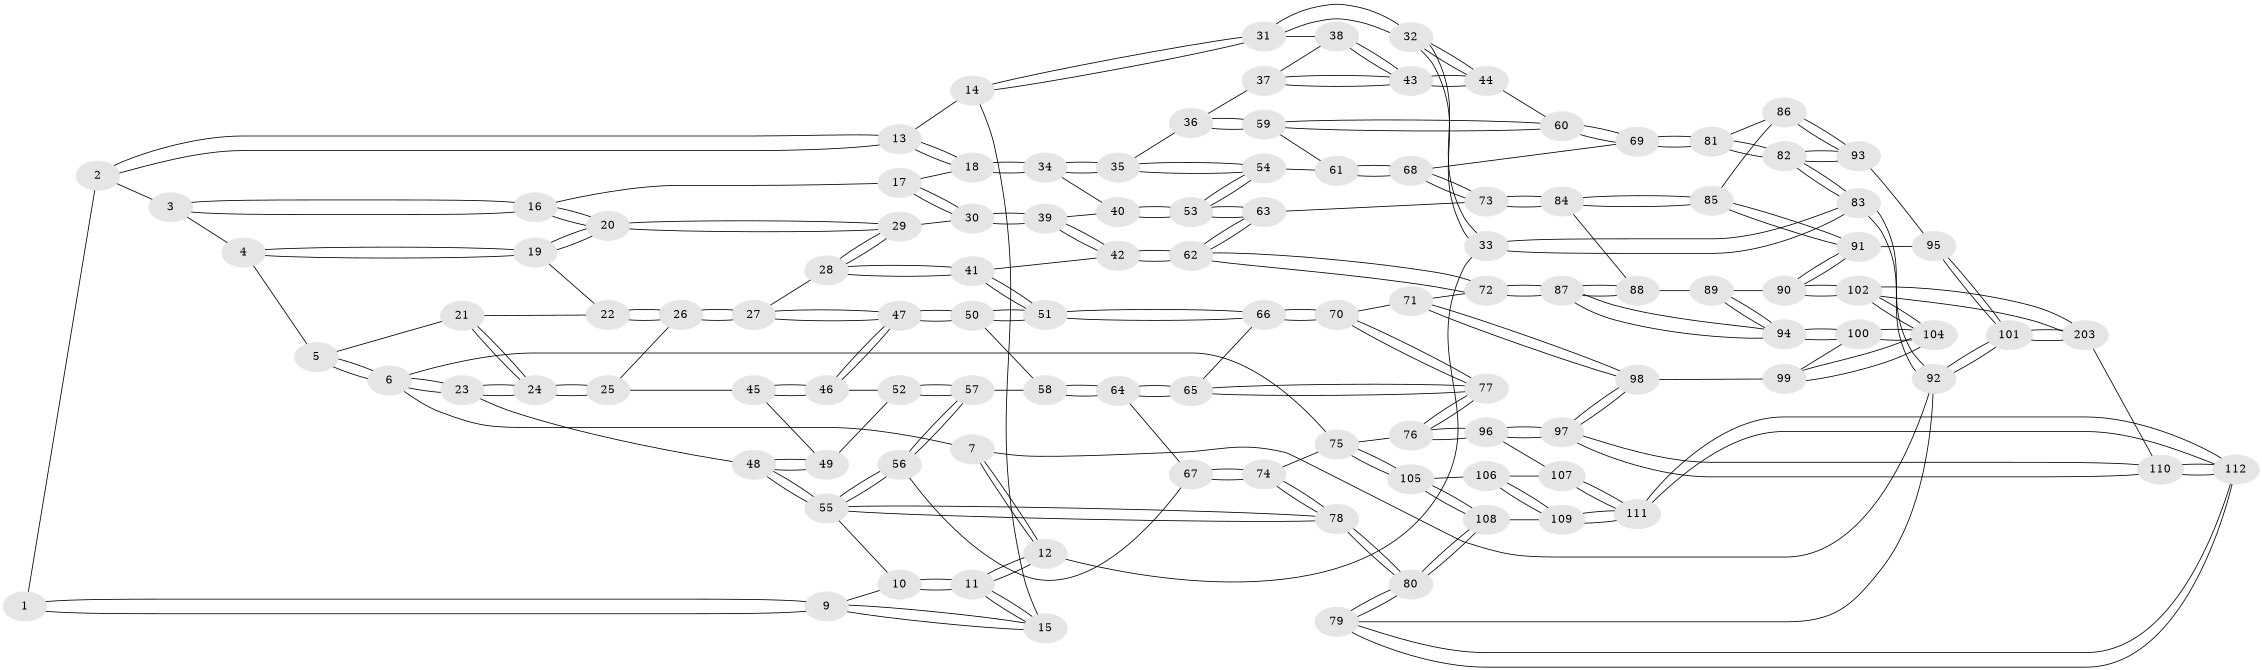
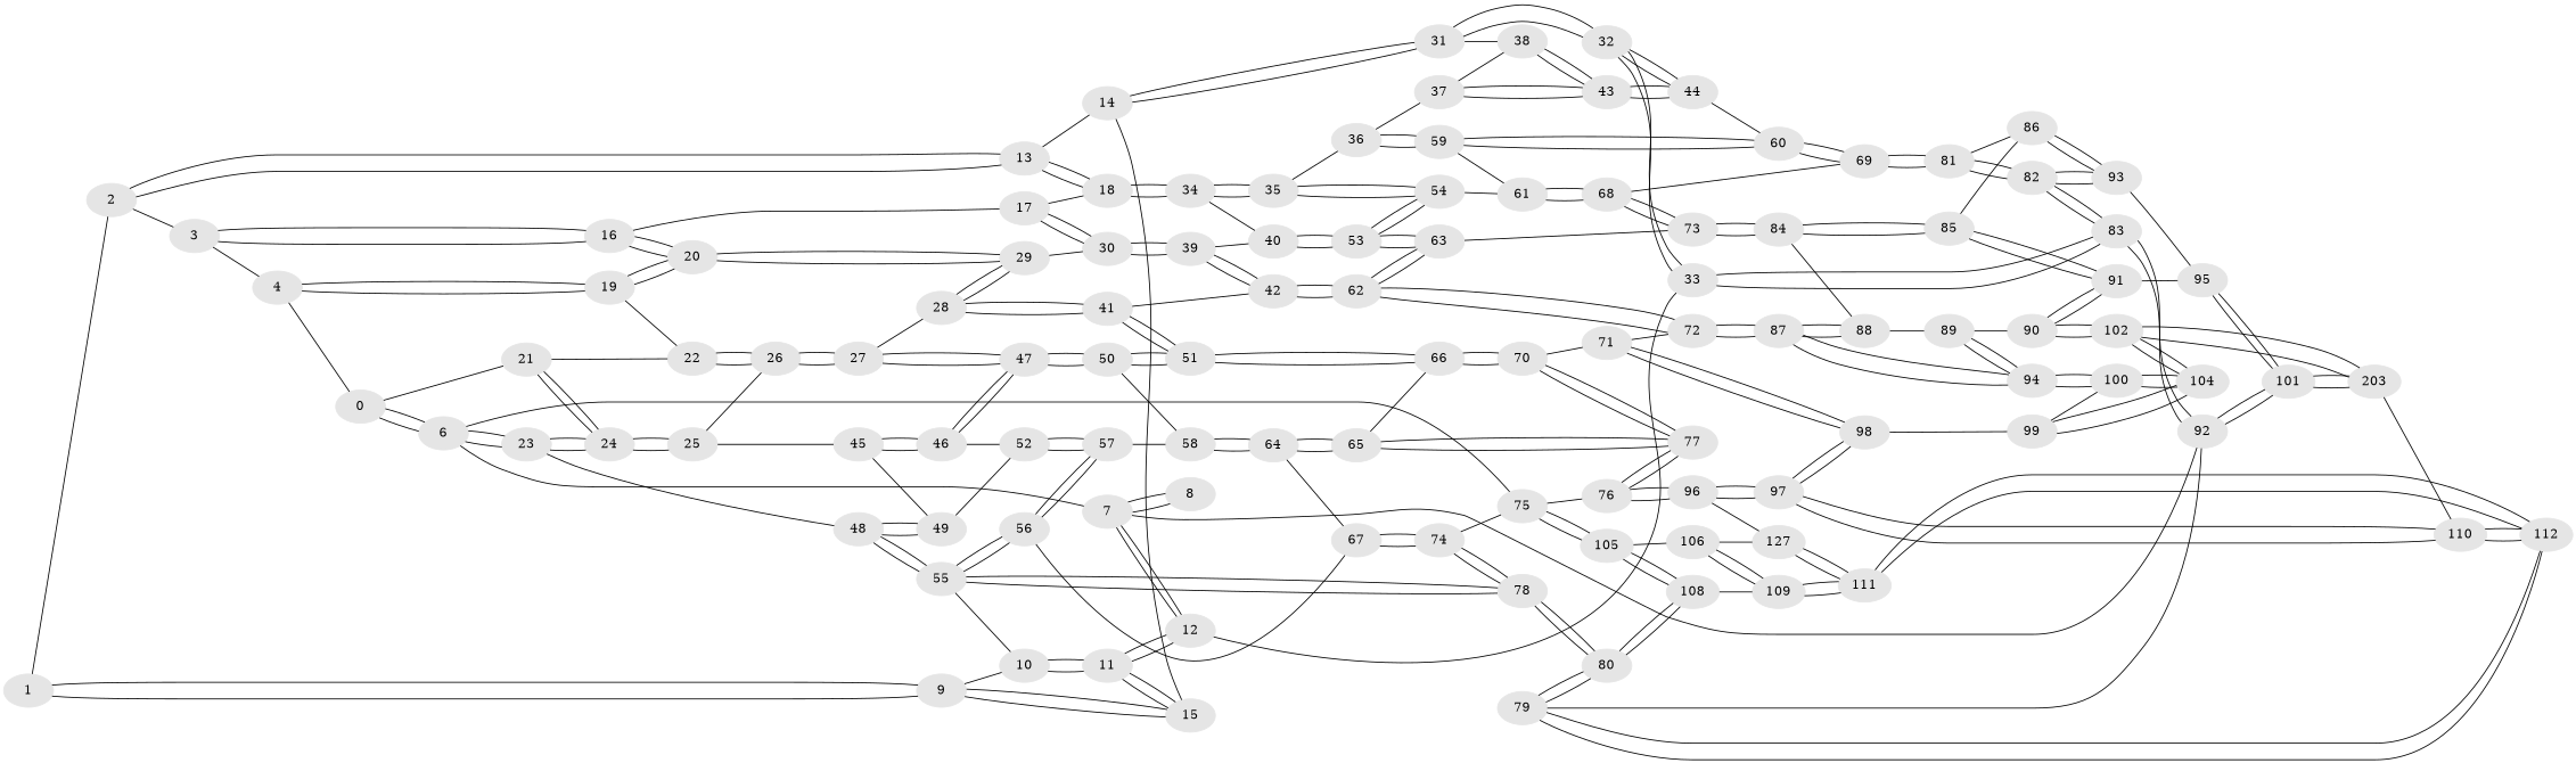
  graph {
    rankdir=LR
    node [color=gray90 style=filled]
    1
    2
    9
    3
    13
    10
    15
    4
    16
    14
    18
-   5
+   5 [label=0]
    19
    17
    20
    6
    21
    22
    7
    23
    75
    24
+   8
    12
    92
    48
    79
    80
    112
    33
    101
    11
    83
    31
    34
    32
    38
    30
    29
    39
    35
    40
    26
    25
    27
    49
    55
    45
    46
    28
    47
    41
    50
    42
    51
    44
    43
    60
    36
    54
    53
    37
    59
    61
    62
    63
    66
    72
    69
    52
    57
    58
    56
    78
    64
    70
    73
    68
    67
    74
    65
    81
    87
    84
    77
    71
    82
    86
    98
    99
    88
    94
    85
    76
    105
    96
    108
    106
    97
-   107
+   107 [label=127]
    109
    93
    95
    91
    89
    100
    90
    102
    104
    n110 [label=203]
    110
    111
    1 -- 2
    1 -- 9
    1 -- 9
    2 -- 3
    2 -- 13
    2 -- 13
    9 -- 10
    9 -- 15
    9 -- 15
    3 -- 4
    3 -- 16
    3 -- 16
    13 -- 14
    13 -- 18
    13 -- 18
    10 -- 11
    10 -- 11
    4 -- 5
    4 -- 19
    4 -- 19
    16 -- 17
    16 -- 20
    16 -- 20
    14 -- 15
    14 -- 31
    14 -- 31
    18 -- 34
    18 -- 34
    5 -- 6
    5 -- 6
    5 -- 21
    19 -- 20
    19 -- 20
    19 -- 22
    17 -- 18
    17 -- 30
    17 -- 30
    20 -- 29
    20 -- 29
    6 -- 7
    6 -- 23
    6 -- 23
    6 -- 75
    21 -- 22
    21 -- 24
    21 -- 24
    22 -- 26
    22 -- 26
+   7 -- 8
+   7 -- 8
    7 -- 12
    7 -- 12
    7 -- 92
    23 -- 24
    23 -- 24
    23 -- 48
    75 -- 76
    75 -- 105
    75 -- 105
    24 -- 25
    24 -- 25
    12 -- 33
    92 -- 101
    92 -- 101
    48 -- 49
    48 -- 49
    48 -- 55
    48 -- 55
    79 -- 92
    79 -- 80
    79 -- 80
    79 -- 112
    79 -- 112
    80 -- 108
    80 -- 108
    33 -- 83
    33 -- 83
    101 -- n110
    101 -- n110
    11 -- 15
    11 -- 15
    11 -- 12
    11 -- 12
    83 -- 92
    83 -- 92
    31 -- 32
    31 -- 32
    31 -- 38
    34 -- 35
    34 -- 35
    34 -- 40
    32 -- 33
    32 -- 33
    32 -- 44
    32 -- 44
    38 -- 43
    38 -- 43
    30 -- 39
    30 -- 39
    29 -- 30
    39 -- 40
    39 -- 42
    39 -- 42
    35 -- 36
    35 -- 54
    35 -- 54
    40 -- 53
    40 -- 53
    26 -- 27
    26 -- 27
    25 -- 26
    25 -- 45
    27 -- 28
    27 -- 47
    27 -- 47
    49 -- 52
    55 -- 10
    55 -- 56
    55 -- 56
    55 -- 78
    55 -- 78
    45 -- 49
    45 -- 46
    45 -- 46
    46 -- 47
    46 -- 47
    46 -- 52
    28 -- 29
    28 -- 29
    28 -- 41
    28 -- 41
    47 -- 50
    47 -- 50
    41 -- 42
    41 -- 51
    41 -- 51
    50 -- 51
    50 -- 51
    50 -- 58
    42 -- 62
    42 -- 62
    51 -- 66
    51 -- 66
    44 -- 60
    43 -- 44
    43 -- 44
    60 -- 69
    60 -- 69
    36 -- 37
    36 -- 59
    36 -- 59
    54 -- 61
    53 -- 54
    53 -- 54
    53 -- 63
    53 -- 63
    37 -- 38
    37 -- 43
    37 -- 43
    59 -- 60
    59 -- 60
    59 -- 61
    61 -- 68
    61 -- 68
    62 -- 63
    62 -- 63
    62 -- 72
    62 -- 72
    63 -- 73
    66 -- 70
    66 -- 70
    72 -- 87
    72 -- 87
    69 -- 81
    69 -- 81
    52 -- 57
    52 -- 57
    57 -- 58
    58 -- 64
    58 -- 64
    56 -- 57
    56 -- 57
    56 -- 67
    78 -- 80
    78 -- 80
    64 -- 67
    64 -- 65
    64 -- 65
    70 -- 77
    70 -- 77
    70 -- 71
    73 -- 84
    73 -- 84
    68 -- 69
    68 -- 73
    68 -- 73
    67 -- 74
    67 -- 74
    74 -- 75
    74 -- 78
    74 -- 78
    65 -- 66
    65 -- 77
    65 -- 77
    81 -- 82
    81 -- 82
    81 -- 86
    87 -- 88
    87 -- 88
    87 -- 94
    87 -- 94
    84 -- 88
    84 -- 85
    84 -- 85
    71 -- 72
    71 -- 98
    71 -- 98
    82 -- 83
    82 -- 83
    82 -- 93
    82 -- 93
    86 -- 93
    86 -- 93
    98 -- 99
    99 -- 100
    99 -- 104
    99 -- 104
    88 -- 89
    94 -- 100
    94 -- 100
    85 -- 86
    85 -- 91
    85 -- 91
    76 -- 77
    76 -- 77
    76 -- 96
    76 -- 96
    105 -- 108
    105 -- 108
    105 -- 106
    96 -- 97
    96 -- 97
    96 -- 107
    108 -- 109
    106 -- 107
    106 -- 109
    106 -- 109
    97 -- 98
    97 -- 98
    97 -- 110
    97 -- 110
    107 -- 111
    107 -- 111
    109 -- 111
    109 -- 111
    93 -- 95
    95 -- 101
    95 -- 101
    91 -- 95
    89 -- 94
    89 -- 94
    89 -- 90
    100 -- 104
    100 -- 104
    90 -- 91
    90 -- 91
    90 -- 102
    90 -- 102
    102 -- 104
    102 -- 104
    102 -- n110
    102 -- n110
    n110 -- 110
    110 -- 112
    110 -- 112
    111 -- 112
    111 -- 112
  }
